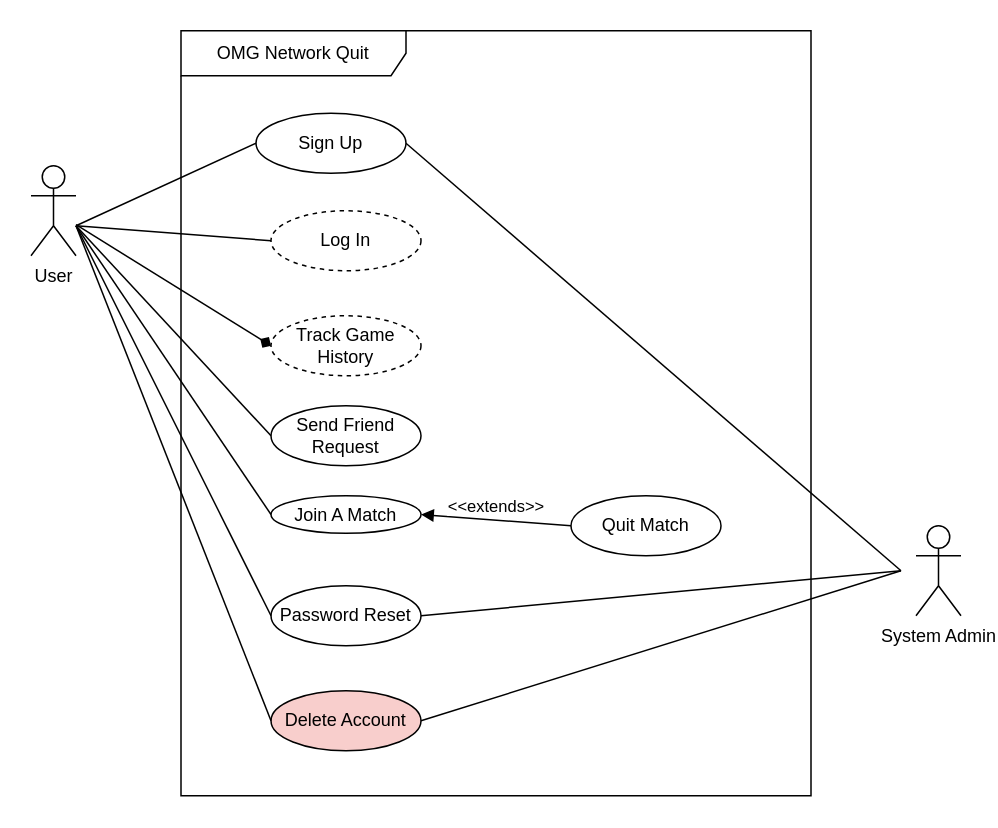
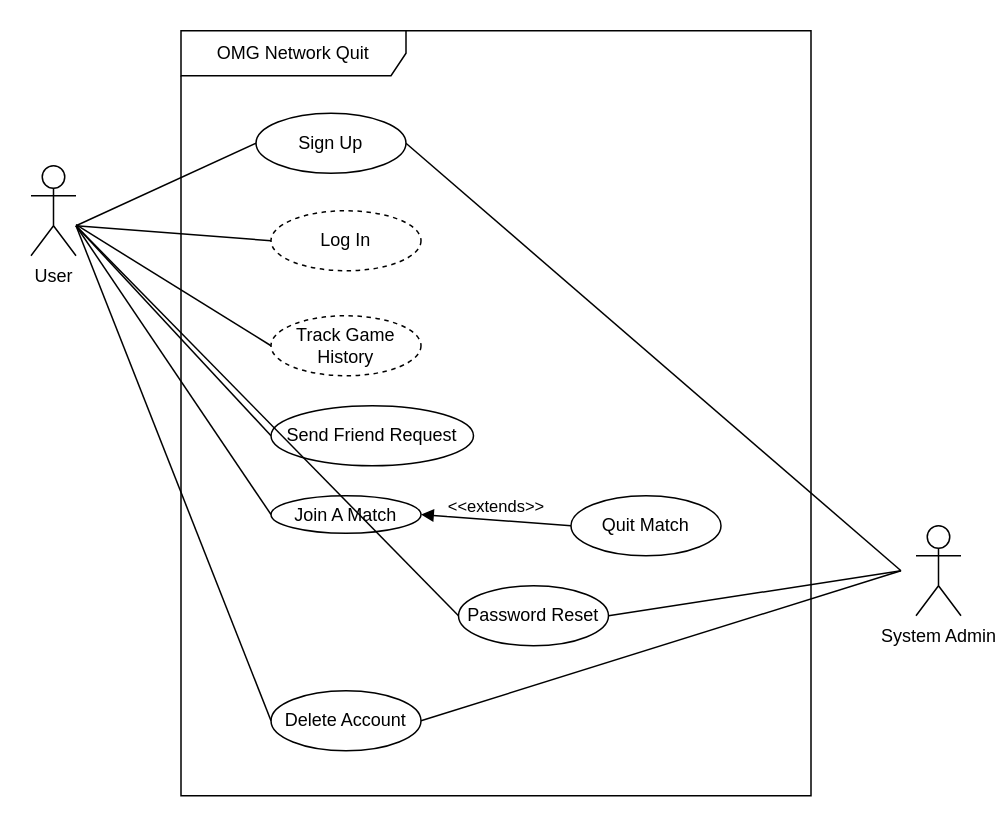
  <mxCell id="0" />
  <mxCell id="1" parent="0" />
  <mxCell id="2" value="OMG Network Quit" style="shape=umlFrame;whiteSpace=wrap;html=1;pointerEvents=0;width=150;height=30;" vertex="1" parent="1"><mxGeometry x="120" y="20" width="420" height="510" as="geometry" /></mxCell>
  <mxCell id="3" value="User" style="shape=umlActor;verticalLabelPosition=bottom;verticalAlign=top;html=1;" vertex="1" parent="1"><mxGeometry x="20" y="110" width="30" height="60" as="geometry" /></mxCell>
  <mxCell id="4" value="System Admin" style="shape=umlActor;verticalLabelPosition=bottom;verticalAlign=top;html=1;" vertex="1" parent="1"><mxGeometry x="610" y="350" width="30" height="60" as="geometry" /></mxCell>
  <mxCell id="5" value="Sign Up" style="ellipse;whiteSpace=wrap;html=1;" vertex="1" parent="1"><mxGeometry x="170" y="75" width="100" height="40" as="geometry" /></mxCell>
  <mxCell id="6" value="Log In" style="ellipse;whiteSpace=wrap;html=1;dashed=1;" vertex="1" parent="1"><mxGeometry x="180" y="140" width="100" height="40" as="geometry" /></mxCell>
  <mxCell id="7" value="Track Game History" style="ellipse;whiteSpace=wrap;html=1;dashed=1;" vertex="1" parent="1"><mxGeometry x="180" y="210" width="100" height="40" as="geometry" /></mxCell>
- <mxCell id="8" value="Send Friend Request" style="ellipse;whiteSpace=wrap;html=1;" vertex="1" parent="1"><mxGeometry x="180" y="270" width="100" height="40" as="geometry" /></mxCell>
+ <mxCell id="8" value="Send Friend Request" style="ellipse;whiteSpace=wrap;html=1;" vertex="1" parent="1"><mxGeometry x="180" y="270" width="135" height="40" as="geometry" /></mxCell>
  <mxCell id="9" value="Join A Match" style="ellipse;whiteSpace=wrap;html=1;" vertex="1" parent="1"><mxGeometry x="180" y="330" width="100" height="25" as="geometry" /></mxCell>
- <mxCell id="10" value="Password Reset" style="ellipse;whiteSpace=wrap;html=1;" vertex="1" parent="1"><mxGeometry x="180" y="390" width="100" height="40" as="geometry" /></mxCell>
- <mxCell id="11" value="Delete Account" style="ellipse;whiteSpace=wrap;html=1;fillColor=#f8cecc;" vertex="1" parent="1"><mxGeometry x="180" y="460" width="100" height="40" as="geometry" /></mxCell>
+ <mxCell id="10" value="Password Reset" style="ellipse;whiteSpace=wrap;html=1;" vertex="1" parent="1"><mxGeometry x="305" y="390" width="100" height="40" as="geometry" /></mxCell>
+ <mxCell id="11" value="Delete Account" style="ellipse;whiteSpace=wrap;html=1;" vertex="1" parent="1"><mxGeometry x="180" y="460" width="100" height="40" as="geometry" /></mxCell>
  <mxCell id="12" value="Quit Match" style="ellipse;whiteSpace=wrap;html=1;" vertex="1" parent="1"><mxGeometry x="380" y="330" width="100" height="40" as="geometry" /></mxCell>
  <mxCell id="13" value="&amp;lt;&amp;lt;extends&amp;gt;&amp;gt;" style="html=1;verticalAlign=bottom;endArrow=block;curved=0;rounded=0;exitX=0;exitY=0.5;exitDx=0;exitDy=0;entryX=1;entryY=0.5;entryDx=0;entryDy=0;" edge="1" parent="1" source="12" target="9"><mxGeometry width="80" relative="1" as="geometry"><mxPoint x="210" y="260" as="sourcePoint" /><mxPoint x="290" y="260" as="targetPoint" /></mxGeometry></mxCell>
  <mxCell id="14" value="" style="endArrow=none;html=1;rounded=0;entryX=0;entryY=0.5;entryDx=0;entryDy=0;" edge="1" parent="1" target="6"><mxGeometry width="50" height="50" relative="1" as="geometry"><mxPoint x="50" y="150" as="sourcePoint" /><mxPoint x="220" y="140" as="targetPoint" /></mxGeometry></mxCell>
  <mxCell id="15" value="" style="endArrow=none;html=1;rounded=0;entryX=0;entryY=0.5;entryDx=0;entryDy=0;" edge="1" parent="1" target="5"><mxGeometry width="50" height="50" relative="1" as="geometry"><mxPoint x="50" y="150" as="sourcePoint" /><mxPoint x="220" y="140" as="targetPoint" /></mxGeometry></mxCell>
- <mxCell id="16" value="" style="endArrow=diamond;html=1;rounded=0;entryX=0;entryY=0.5;entryDx=0;entryDy=0;" edge="1" parent="1" source="3" target="7"><mxGeometry width="50" height="50" relative="1" as="geometry"><mxPoint x="60" y="140" as="sourcePoint" /><mxPoint x="190" y="170" as="targetPoint" /></mxGeometry></mxCell>
+ <mxCell id="16" value="" style="endArrow=none;html=1;rounded=0;entryX=0;entryY=0.5;entryDx=0;entryDy=0;" edge="1" parent="1" source="3" target="7"><mxGeometry width="50" height="50" relative="1" as="geometry"><mxPoint x="60" y="140" as="sourcePoint" /><mxPoint x="190" y="170" as="targetPoint" /></mxGeometry></mxCell>
  <mxCell id="17" value="" style="endArrow=none;html=1;rounded=0;entryX=0;entryY=0.5;entryDx=0;entryDy=0;" edge="1" parent="1" target="8"><mxGeometry width="50" height="50" relative="1" as="geometry"><mxPoint x="50" y="150" as="sourcePoint" /><mxPoint x="190" y="240" as="targetPoint" /></mxGeometry></mxCell>
  <mxCell id="18" value="" style="endArrow=none;html=1;rounded=0;entryX=0;entryY=0.5;entryDx=0;entryDy=0;" edge="1" parent="1" target="9"><mxGeometry width="50" height="50" relative="1" as="geometry"><mxPoint x="50" y="150" as="sourcePoint" /><mxPoint x="190" y="300" as="targetPoint" /></mxGeometry></mxCell>
  <mxCell id="19" value="" style="endArrow=none;html=1;rounded=0;entryX=0;entryY=0.5;entryDx=0;entryDy=0;" edge="1" parent="1" target="10"><mxGeometry width="50" height="50" relative="1" as="geometry"><mxPoint x="50" y="150" as="sourcePoint" /><mxPoint x="190" y="360" as="targetPoint" /></mxGeometry></mxCell>
  <mxCell id="20" value="" style="endArrow=none;html=1;rounded=0;entryX=0;entryY=0.5;entryDx=0;entryDy=0;" edge="1" parent="1" target="11"><mxGeometry width="50" height="50" relative="1" as="geometry"><mxPoint x="50" y="150" as="sourcePoint" /><mxPoint x="190" y="420" as="targetPoint" /></mxGeometry></mxCell>
  <mxCell id="21" value="" style="endArrow=none;html=1;rounded=0;exitX=1;exitY=0.5;exitDx=0;exitDy=0;" edge="1" parent="1" source="5"><mxGeometry width="50" height="50" relative="1" as="geometry"><mxPoint x="320" y="320" as="sourcePoint" /><mxPoint x="600" y="380" as="targetPoint" /></mxGeometry></mxCell>
  <mxCell id="22" value="" style="endArrow=none;html=1;rounded=0;exitX=1;exitY=0.5;exitDx=0;exitDy=0;" edge="1" parent="1" source="10"><mxGeometry width="50" height="50" relative="1" as="geometry"><mxPoint x="290" y="100" as="sourcePoint" /><mxPoint x="600" y="380" as="targetPoint" /></mxGeometry></mxCell>
  <mxCell id="23" value="" style="endArrow=none;html=1;rounded=0;exitX=1;exitY=0.5;exitDx=0;exitDy=0;" edge="1" parent="1" source="11"><mxGeometry width="50" height="50" relative="1" as="geometry"><mxPoint x="290" y="420" as="sourcePoint" /><mxPoint x="600" y="380" as="targetPoint" /></mxGeometry></mxCell>
